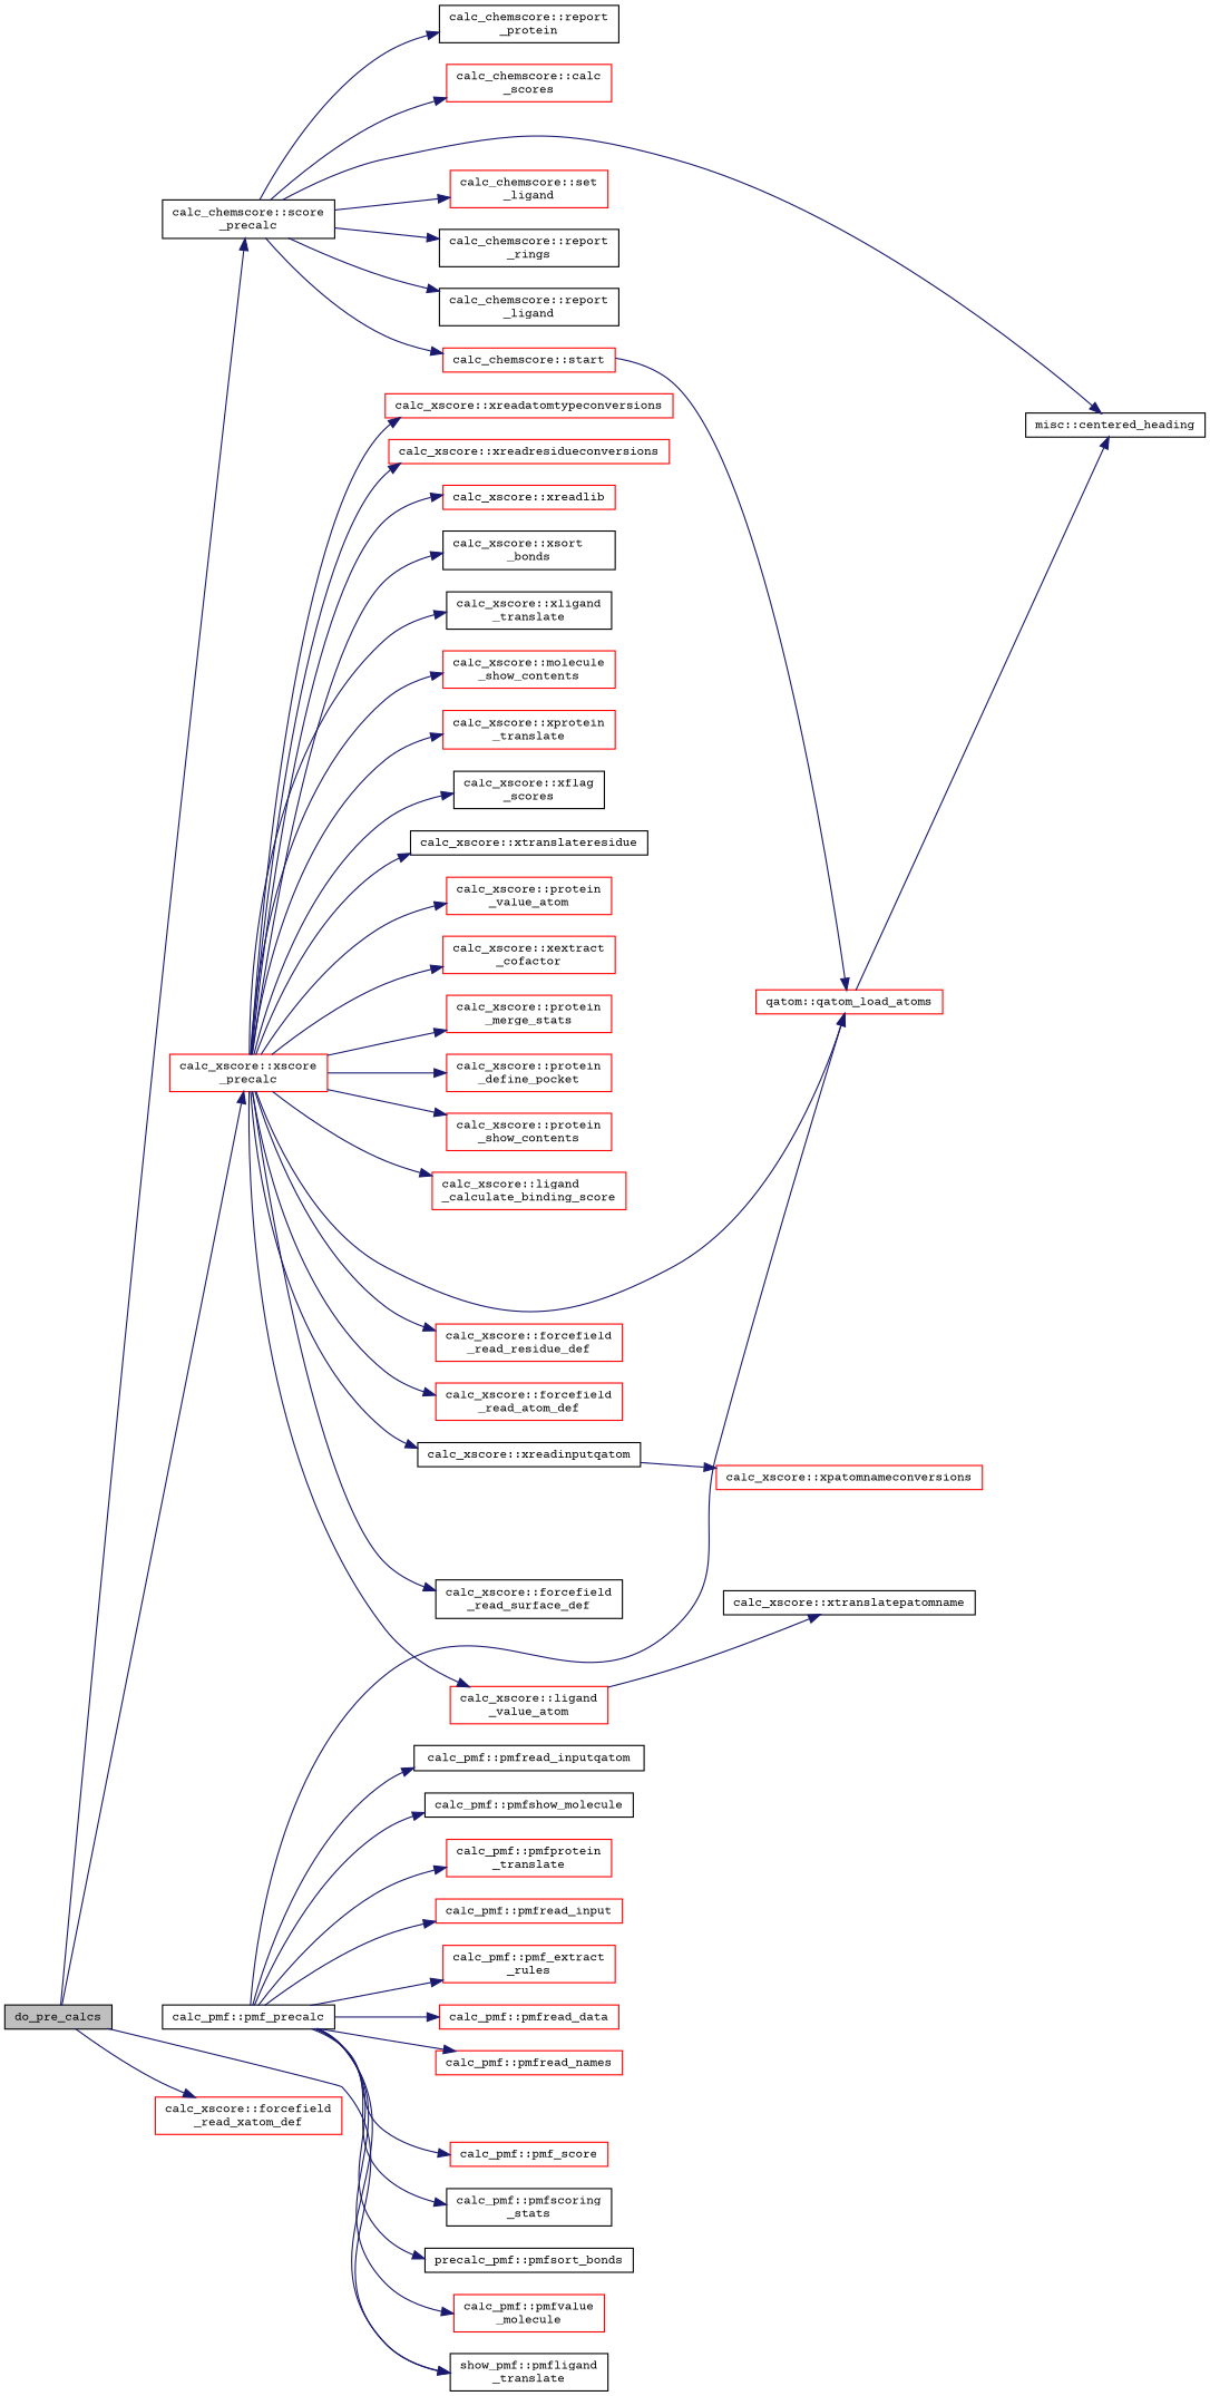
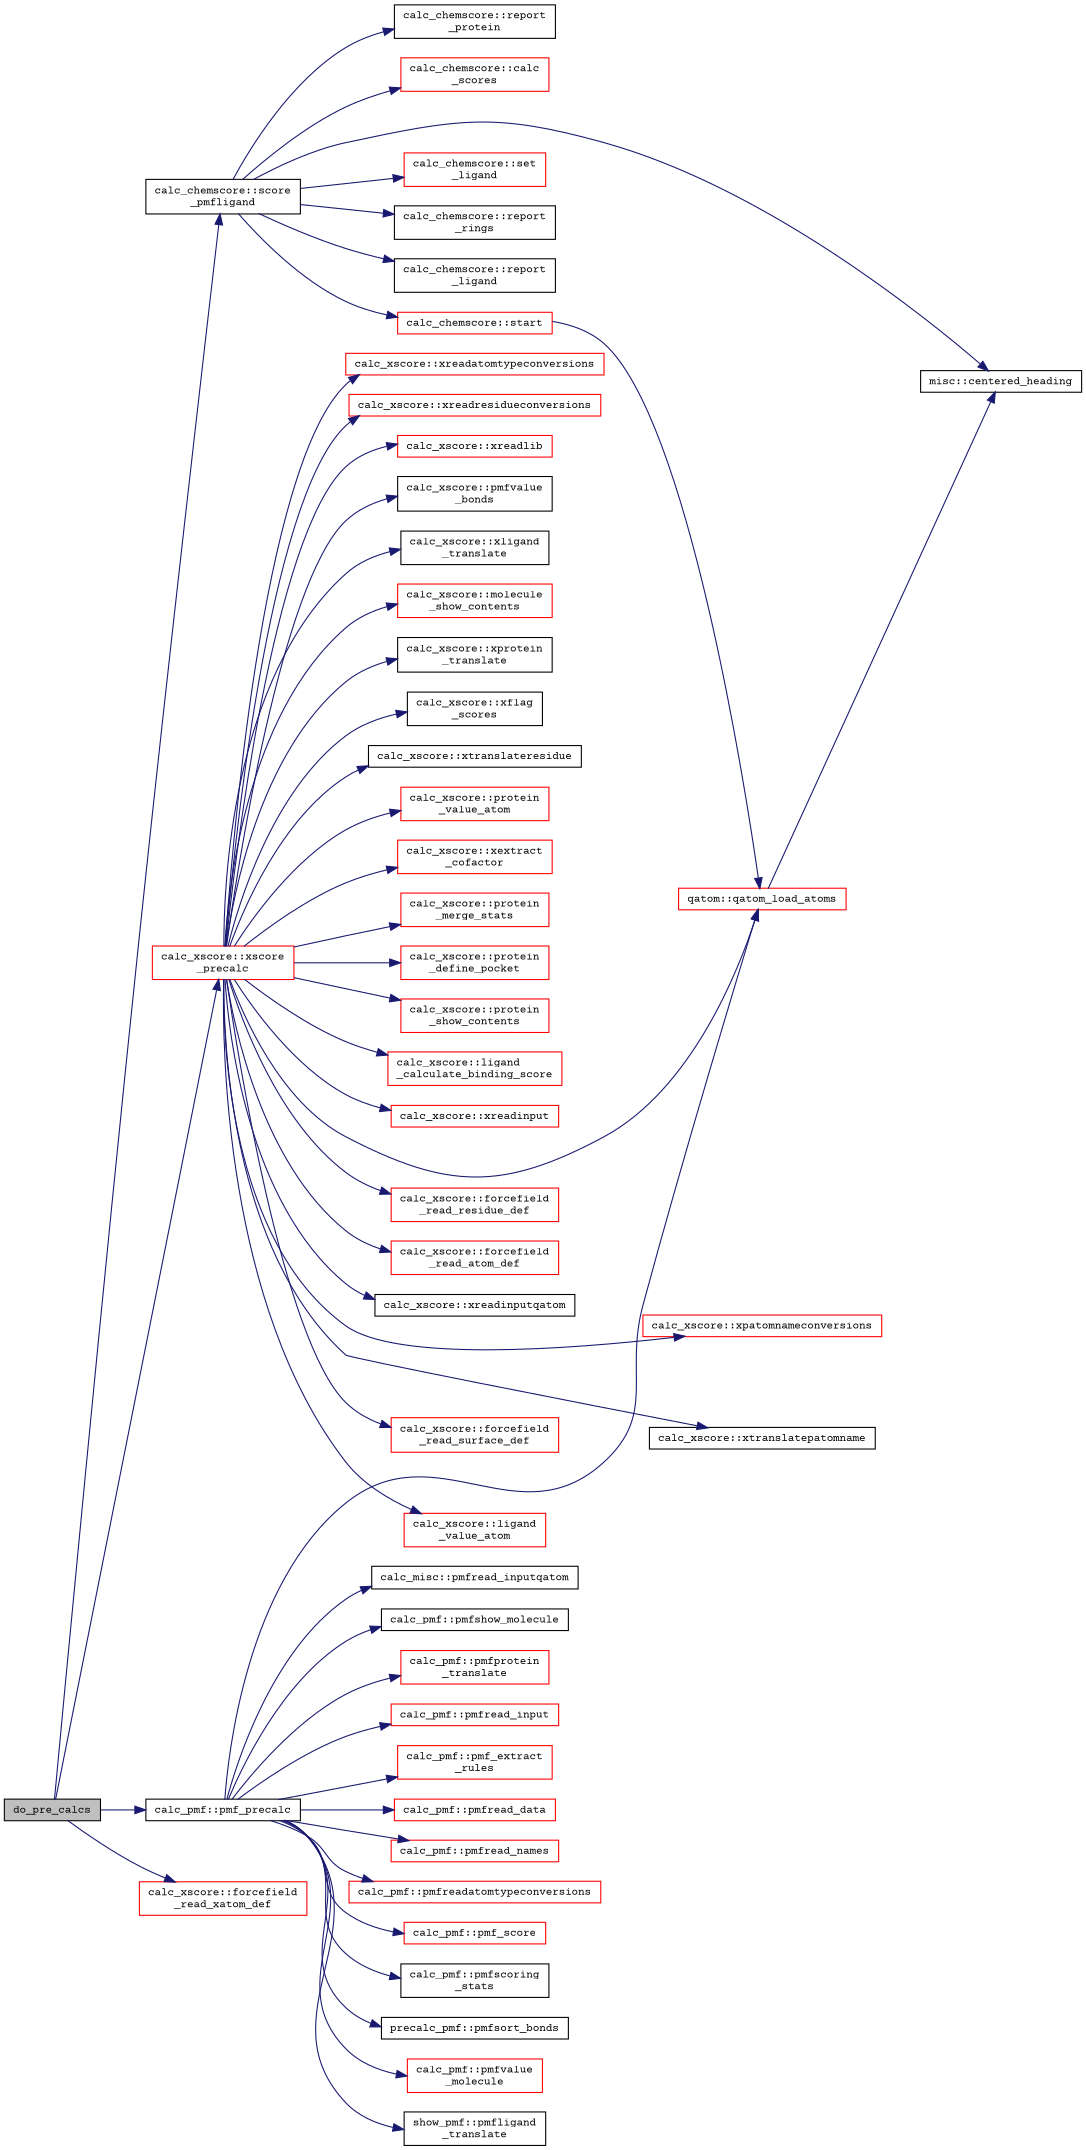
  digraph {
    fontname="Courier Prime"
    rankdir=LR
    node [color=red fillcolor=white fontname="Courier Prime" fontsize=10 shape=record style=filled]
    edge [color=midnightblue fontname="Courier Prime" fontsize=10 labelfontname=Helvetica labelfontsize=10 style=solid]
    n1 [color=black fillcolor=grey75 fontcolor=black height=0.2 label=do_pre_calcs width=0.4]
    n2 [color=black height=0.2 label="calc_pmf::pmf_precalc" width=0.4]
-   n3 [color=black height=0.2 label="calc_chemscore::score\l_precalc" width=0.4]
+   n3 [color=black height=0.2 label="calc_chemscore::score\l_pmfligand" width=0.4]
    n4 [height=0.2 label="calc_xscore::xscore\l_precalc" width=0.4]
    n5 [height=0.2 label="calc_xscore::forcefield\l_read_xatom_def" width=0.4]
    n6 [height=0.2 label="calc_pmf::pmfread_input" width=0.4]
    n7 [height=0.2 label="calc_pmf::pmf_extract\l_rules" width=0.4]
    n8 [height=0.2 label="calc_pmf::pmfread_data" width=0.4]
    n9 [height=0.2 label="calc_pmf::pmfread_names" width=0.4]
+   n10 [height=0.2 label="calc_pmf::pmfreadatomtypeconversions" width=0.4]
    n11 [height=0.2 label="qatom::qatom_load_atoms" width=0.4]
    n12 [color=black height=0.2 label="precalc_pmf::pmfsort_bonds" width=0.4]
    n13 [color=black height=0.2 label="show_pmf::pmfligand\l_translate" width=0.4]
    n14 [height=0.2 label="calc_pmf::pmfvalue\l_molecule" width=0.4]
-   n15 [color=black height=0.2 label="calc_pmf::pmfread_inputqatom" width=0.4]
+   n15 [color=black height=0.2 label="calc_misc::pmfread_inputqatom" width=0.4]
    n16 [color=black height=0.2 label="calc_pmf::pmfshow_molecule" width=0.4]
    n17 [height=0.2 label="calc_pmf::pmfprotein\l_translate" width=0.4]
    n18 [height=0.2 label="calc_pmf::pmf_score" width=0.4]
    n19 [color=black height=0.2 label="calc_pmf::pmfscoring\l_stats" width=0.4]
    n20 [color=black height=0.2 label="misc::centered_heading" width=0.4]
    n21 [height=0.2 label="calc_chemscore::start" width=0.4]
    n22 [height=0.2 label="calc_chemscore::set\l_ligand" width=0.4]
    n23 [color=black height=0.2 label="calc_chemscore::report\l_rings" width=0.4]
    n24 [color=black height=0.2 label="calc_chemscore::report\l_ligand" width=0.4]
    n25 [color=black height=0.2 label="calc_chemscore::report\l_protein" width=0.4]
    n26 [height=0.2 label="calc_chemscore::calc\l_scores" width=0.4]
+   n27 [height=0.2 label="calc_xscore::xreadinput" width=0.4]
    n28 [height=0.2 label="calc_xscore::forcefield\l_read_residue_def" width=0.4]
    n29 [height=0.2 label="calc_xscore::forcefield\l_read_atom_def" width=0.4]
-   n30 [color=black height=0.2 label="calc_xscore::forcefield\l_read_surface_def" width=0.4]
+   n30 [height=0.2 label="calc_xscore::forcefield\l_read_surface_def" width=0.4]
    n31 [height=0.2 label="calc_xscore::xreadatomtypeconversions" width=0.4]
    n32 [height=0.2 label="calc_xscore::xreadresidueconversions" width=0.4]
    n33 [height=0.2 label="calc_xscore::xreadlib" width=0.4]
    n34 [height=0.2 label="calc_xscore::xpatomnameconversions" width=0.4]
-   n35 [color=black height=0.2 label="calc_xscore::xsort\l_bonds" width=0.4]
+   n35 [color=black height=0.2 label="calc_xscore::pmfvalue\l_bonds" width=0.4]
    n36 [color=black height=0.2 label="calc_xscore::xligand\l_translate" width=0.4]
    n37 [height=0.2 label="calc_xscore::ligand\l_value_atom" width=0.4]
    n38 [color=black height=0.2 label="calc_xscore::xreadinputqatom" width=0.4]
    n39 [height=0.2 label="calc_xscore::molecule\l_show_contents" width=0.4]
-   n40 [height=0.2 label="calc_xscore::xprotein\l_translate" width=0.4]
+   n40 [color=black height=0.2 label="calc_xscore::xprotein\l_translate" width=0.4]
    n41 [color=black height=0.2 label="calc_xscore::xflag\l_scores" width=0.4]
    n42 [color=black height=0.2 label="calc_xscore::xtranslatepatomname" width=0.4]
    n43 [color=black height=0.2 label="calc_xscore::xtranslateresidue" width=0.4]
    n44 [height=0.2 label="calc_xscore::protein\l_value_atom" width=0.4]
    n45 [height=0.2 label="calc_xscore::xextract\l_cofactor" width=0.4]
    n46 [height=0.2 label="calc_xscore::protein\l_merge_stats" width=0.4]
    n47 [height=0.2 label="calc_xscore::protein\l_define_pocket" width=0.4]
    n48 [height=0.2 label="calc_xscore::protein\l_show_contents" width=0.4]
    n49 [height=0.2 label="calc_xscore::ligand\l_calculate_binding_score" width=0.4]
-   n1 -> n13
+   n1 -> n2
    n1 -> n3
    n1 -> n4
    n1 -> n5
    n2 -> n6
    n2 -> n7
    n2 -> n8
    n2 -> n9
+   n2 -> n10
    n2 -> n11
    n2 -> n12
    n2 -> n13
    n2 -> n14
    n2 -> n15
    n2 -> n16
    n2 -> n17
    n2 -> n18
    n2 -> n19
    n3 -> n20
    n3 -> n21
    n3 -> n22
    n3 -> n23
    n3 -> n24
    n3 -> n25
    n3 -> n26
    n4 -> n11
+   n4 -> n27
    n4 -> n28
    n4 -> n29
    n4 -> n30
    n4 -> n31
    n4 -> n32
    n4 -> n33
-   n38 -> n34
+   n4 -> n34
    n4 -> n35
    n4 -> n36
    n4 -> n37
    n4 -> n38
    n4 -> n39
    n4 -> n40
    n4 -> n41
-   n37 -> n42
+   n4 -> n42
    n4 -> n43
    n4 -> n44
    n4 -> n45
    n4 -> n46
    n4 -> n47
    n4 -> n48
    n4 -> n49
    n11 -> n20
    n21 -> n11
  }
